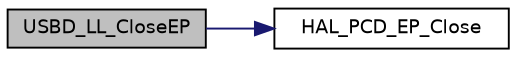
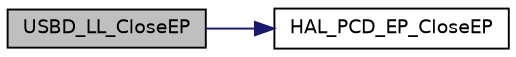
  digraph {
    rankdir=LR
    node [color=black fontname=Helvetica fontsize=10 shape=record style=filled]
    n1 [fillcolor=grey75 fontcolor=black height=0.2 label=USBD_LL_CloseEP width=0.4]
-   n2 [fillcolor=white height=0.2 label=HAL_PCD_EP_Close width=0.4]
+   n2 [fillcolor=white height=0.2 label=HAL_PCD_EP_CloseEP width=0.4]
    n1 -> n2 [color=midnightblue fontname=Helvetica fontsize=10 labelfontname=Helvetica labelfontsize=10 style=solid]
  }
